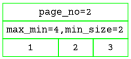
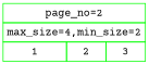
  digraph {
    fontname="Courier Prime"
-   n1 [color=green label=<<TABLE BORDER="0" CELLBORDER="1" CELLSPACING="0" CELLPADDING="4"> <TR><TD COLSPAN="3">page_no=2</TD></TR> <TR><TD COLSPAN="3">max_min=4,min_size=2</TD></TR> <TR><TD>1</TD> <TD>2</TD> <TD>3</TD> </TR></TABLE>> shape=plain fontname="Courier Prime"]
+   n1 [color=green label=<<TABLE BORDER="0" CELLBORDER="1" CELLSPACING="0" CELLPADDING="4"> <TR><TD COLSPAN="3">page_no=2</TD></TR> <TR><TD COLSPAN="3">max_size=4,min_size=2</TD></TR> <TR><TD>1</TD> <TD>2</TD> <TD>3</TD> </TR></TABLE>> shape=plain fontname="Courier Prime"]
  }
